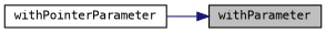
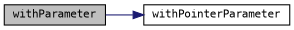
  digraph {
    rankdir=LR
    fontname="DejaVu Sans Mono"
    node [color=black fontname="DejaVu Sans Mono" fontsize=10 shape=record style=filled]
    n1 [fillcolor=grey75 fontcolor=black height=0.2 label=withParameter width=0.4]
    n2 [fillcolor=white height=0.2 label=withPointerParameter width=0.4]
-   n2 -> n1 [color=midnightblue fontname="DejaVu Sans Mono" fontsize=10 labelfontname=Helvetica labelfontsize=10 style=solid]
+   n1 -> n2 [color=midnightblue fontname="DejaVu Sans Mono" fontsize=10 labelfontname=Helvetica labelfontsize=10 style=solid]
  }
